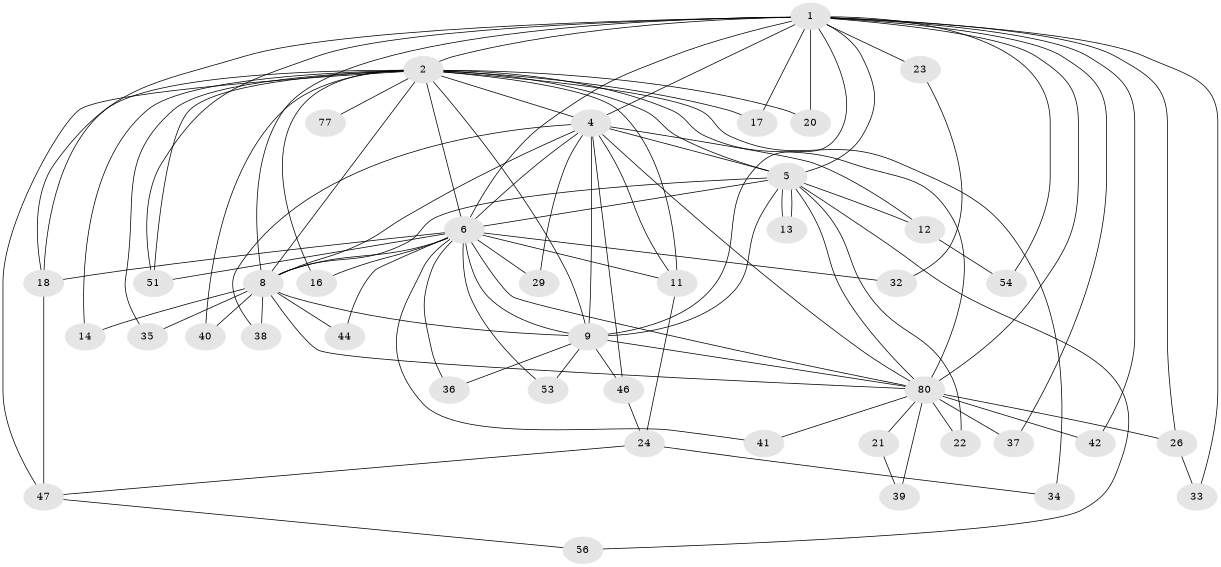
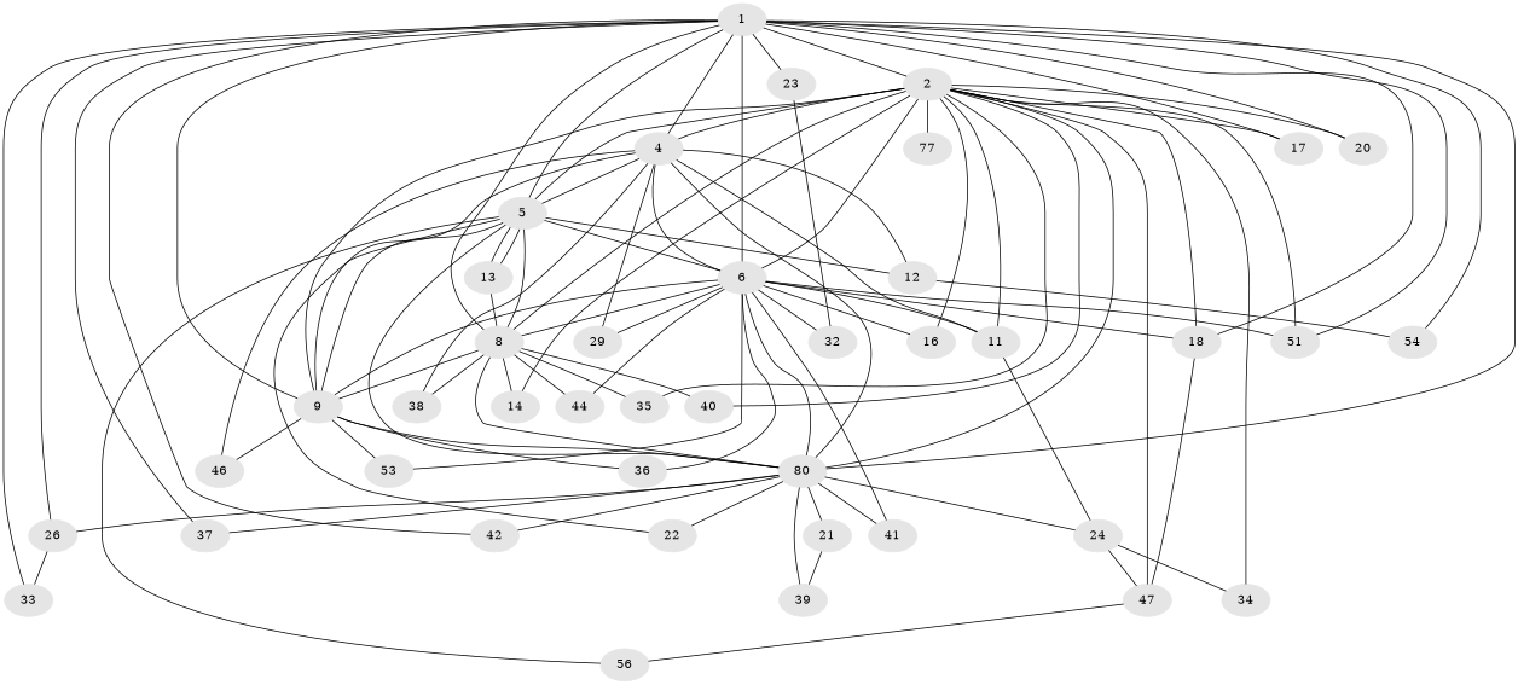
  graph {
    node [color=gray90 style=filled]
    1 [super="+7"]
    2 [super="+3"]
    4 [super="+15"]
    5 [super="+19"]
    6 [super="+25"]
    8 [super="+49"]
    9 [super="+30"]
    n8 [label=80 super="+31"]
    17
    18 [super="+43"]
    20
    23
    26 [super="+48"]
    33
    37
    42
    51 [super="+52"]
    54
    11 [super="+28"]
    14
    16
    n22 [label=77]
    34 [super="+45"]
    35
    40
    47 [super="+55"]
    12
    29
    38
    46
    13
    22
    56 [super="+57"]
    32
    36
    41
    44
    53
    21
    24 [super="+50"]
    39
    1 -- 2 [weight=4]
    1 -- 4 [weight=3]
    1 -- 5 [weight=2]
    1 -- 6 [weight=2]
    1 -- 8 [weight=2]
    1 -- 9 [weight=2]
    1 -- n8 [weight=3]
    1 -- 17
    1 -- 18
    1 -- 20
    1 -- 23 [weight=2]
    1 -- 26
    1 -- 33
    1 -- 37
    1 -- 42
    1 -- 51
    1 -- 54
    2 -- 4 [weight=2]
    2 -- 5 [weight=2]
    2 -- 6 [weight=2]
    2 -- 8 [weight=2]
    2 -- 9 [weight=2]
    2 -- n8 [weight=2]
    2 -- 17
    2 -- 18 [weight=2]
    2 -- 20
    2 -- 51
    2 -- 11
    2 -- 14
    2 -- 16
    2 -- n22 [weight=2]
    2 -- 34 [weight=2]
    2 -- 35
    2 -- 40
    2 -- 47 [weight=2]
    4 -- 5
    4 -- 6
-   4 -- 8
+   13 -- 8
    4 -- 9
    4 -- n8
    4 -- 11
    4 -- 12
    4 -- 29
    4 -- 38
    4 -- 46
    5 -- 6
    5 -- 8
    5 -- 9
    5 -- n8
    5 -- 12
    5 -- 13
    5 -- 13
    5 -- 22
    5 -- 56
    6 -- 8
    6 -- 9
    6 -- n8
    6 -- 18
    6 -- 51
    6 -- 11
    6 -- 16
    6 -- 29
    6 -- 32
    6 -- 36
    6 -- 41
    6 -- 44
    6 -- 53
    8 -- 9
    8 -- n8 [weight=2]
    8 -- 14
    8 -- 35
    8 -- 40
    8 -- 38
    8 -- 44
    9 -- n8
    9 -- 46
    9 -- 36
    9 -- 53
    n8 -- 26 [weight=2]
    n8 -- 37
    n8 -- 42
    n8 -- 22
    n8 -- 41
    n8 -- 21
-   46 -- 24
+   n8 -- 24
    n8 -- 39
    18 -- 47
    23 -- 32
    26 -- 33
    11 -- 24
    47 -- 56
    12 -- 54
    21 -- 39
    24 -- 34
    24 -- 47
  }
